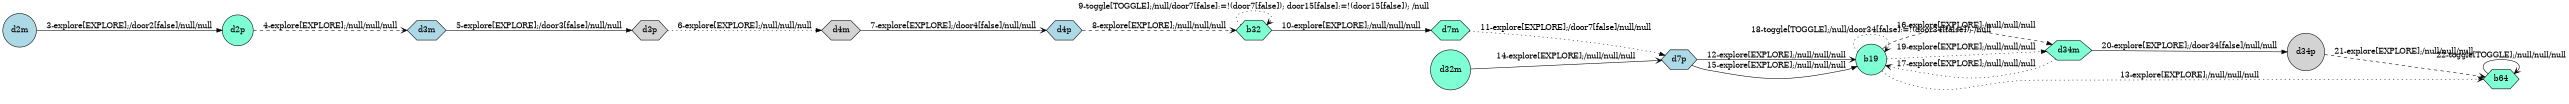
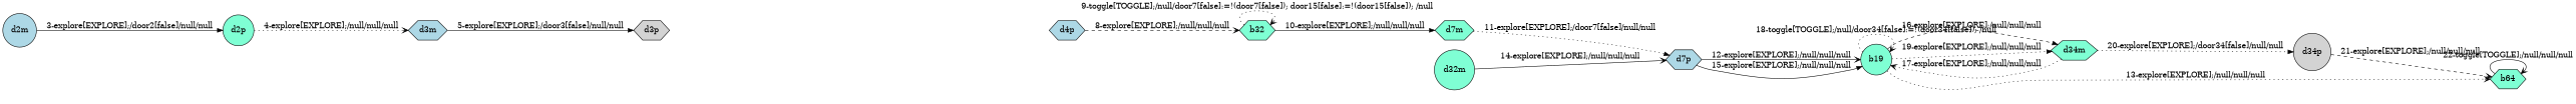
  digraph {
    rankdir=LR
    node [fillcolor=aquamarine shape=hexagon style=filled]
    edge [arrowhead=vee style=dotted]
    d2m [fillcolor=lightblue shape=circle]
    d2p [shape=circle]
    d3m [fillcolor=lightblue]
    d3p [fillcolor=lightgrey]
-   d4m [fillcolor=lightgrey]
    d4p [fillcolor=lightblue]
    b32
    d7m
    d7p [fillcolor=lightblue]
    b19 [shape=circle]
    d34m
    b64
    d32m [shape=circle]
    d34p [fillcolor=lightgrey shape=circle]
    d2m -> d2p [arrowhead=normal label="3-explore[EXPLORE];/door2[false]/null/null" style=solid]
-   d2p -> d3m [label="4-explore[EXPLORE];/null/null/null" style=dashed]
+   d2p -> d3m [label="4-explore[EXPLORE];/null/null/null"]
    d3m -> d3p [arrowhead=normal label="5-explore[EXPLORE];/door3[false]/null/null" style=solid]
-   d3p -> d4m [arrowhead=normal label="6-explore[EXPLORE];/null/null/null"]
-   d4m -> d4p [label="7-explore[EXPLORE];/door4[false]/null/null" style=solid]
    d4p -> b32 [label="8-explore[EXPLORE];/null/null/null" style=dashed]
    b32 -> b32 [label="9-toggle[TOGGLE];/null/door7[false]:=!(door7[false]); door15[false]:=!(door15[false]); /null"]
    b32 -> d7m [arrowhead=normal label="10-explore[EXPLORE];/null/null/null" style=solid]
    d7m -> d7p [arrowhead=normal label="11-explore[EXPLORE];/door7[false]/null/null"]
    d7p -> b19 [label="12-explore[EXPLORE];/null/null/null" style=solid]
    d7p -> b19 [arrowhead=normal label="15-explore[EXPLORE];/null/null/null" style=solid]
    b19 -> b19 [label="18-toggle[TOGGLE];/null/door34[false]:=!(door34[false]); /null"]
    b19 -> d34m [arrowhead=normal label="16-explore[EXPLORE];/null/null/null" style=dashed]
    b19 -> d34m [arrowhead=normal label="19-explore[EXPLORE];/null/null/null"]
    b19 -> b64 [label="13-explore[EXPLORE];/null/null/null"]
    d34m -> b19 [label="17-explore[EXPLORE];/null/null/null"]
-   d34m -> d34p [arrowhead=normal label="20-explore[EXPLORE];/door34[false]/null/null" style=solid]
+   d34m -> d34p [arrowhead=normal label="20-explore[EXPLORE];/door34[false]/null/null"]
    b64 -> b64 [label="22-toggle[TOGGLE];/null/null/null" style=solid]
    d32m -> d7p [label="14-explore[EXPLORE];/null/null/null" style=solid]
    d34p -> b64 [label="21-explore[EXPLORE];/null/null/null" style=dashed]
  }
